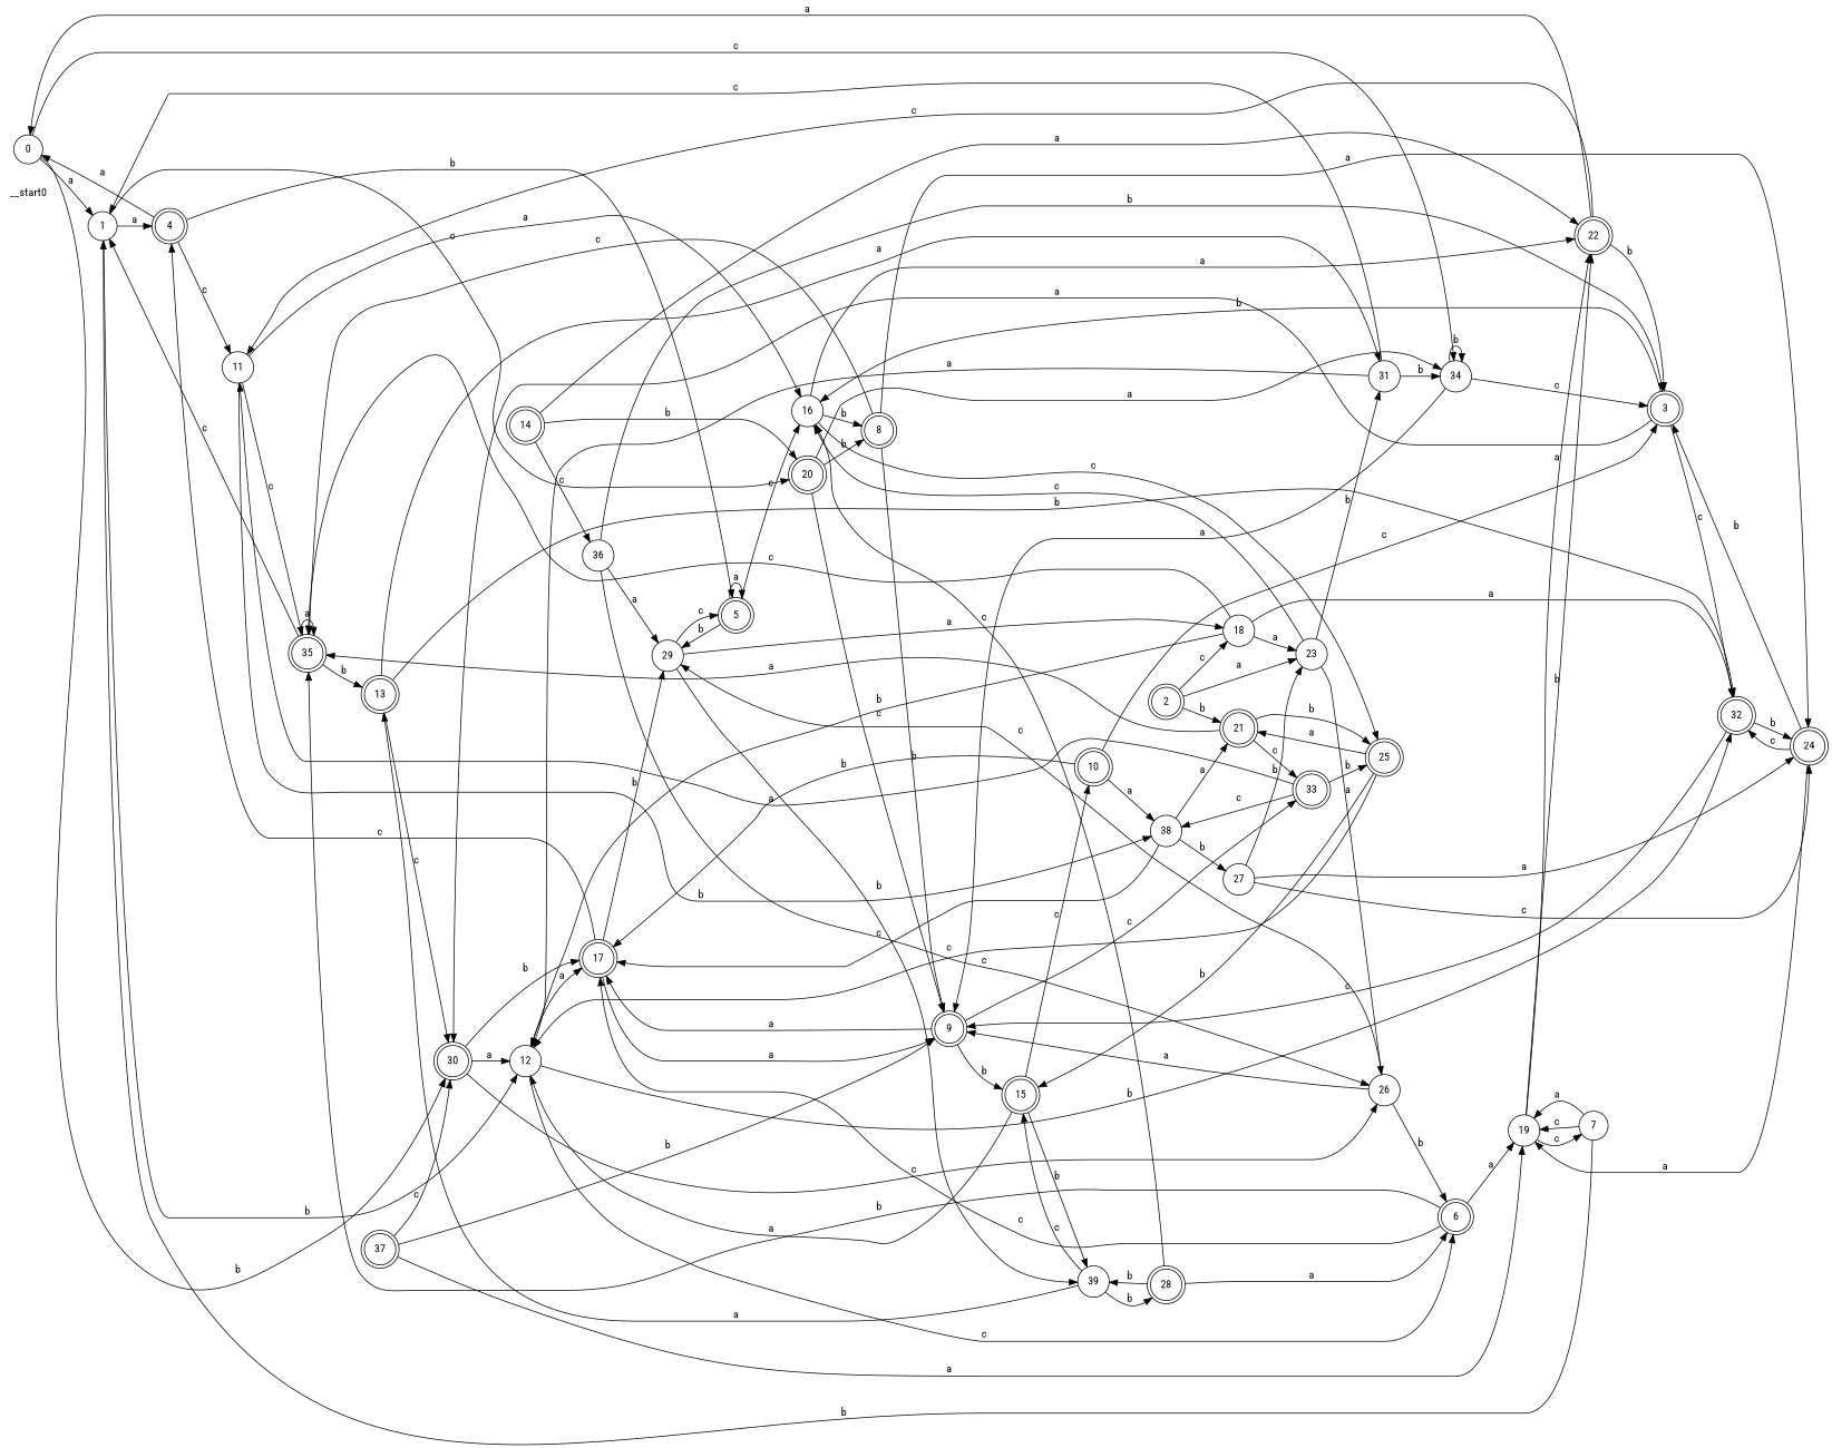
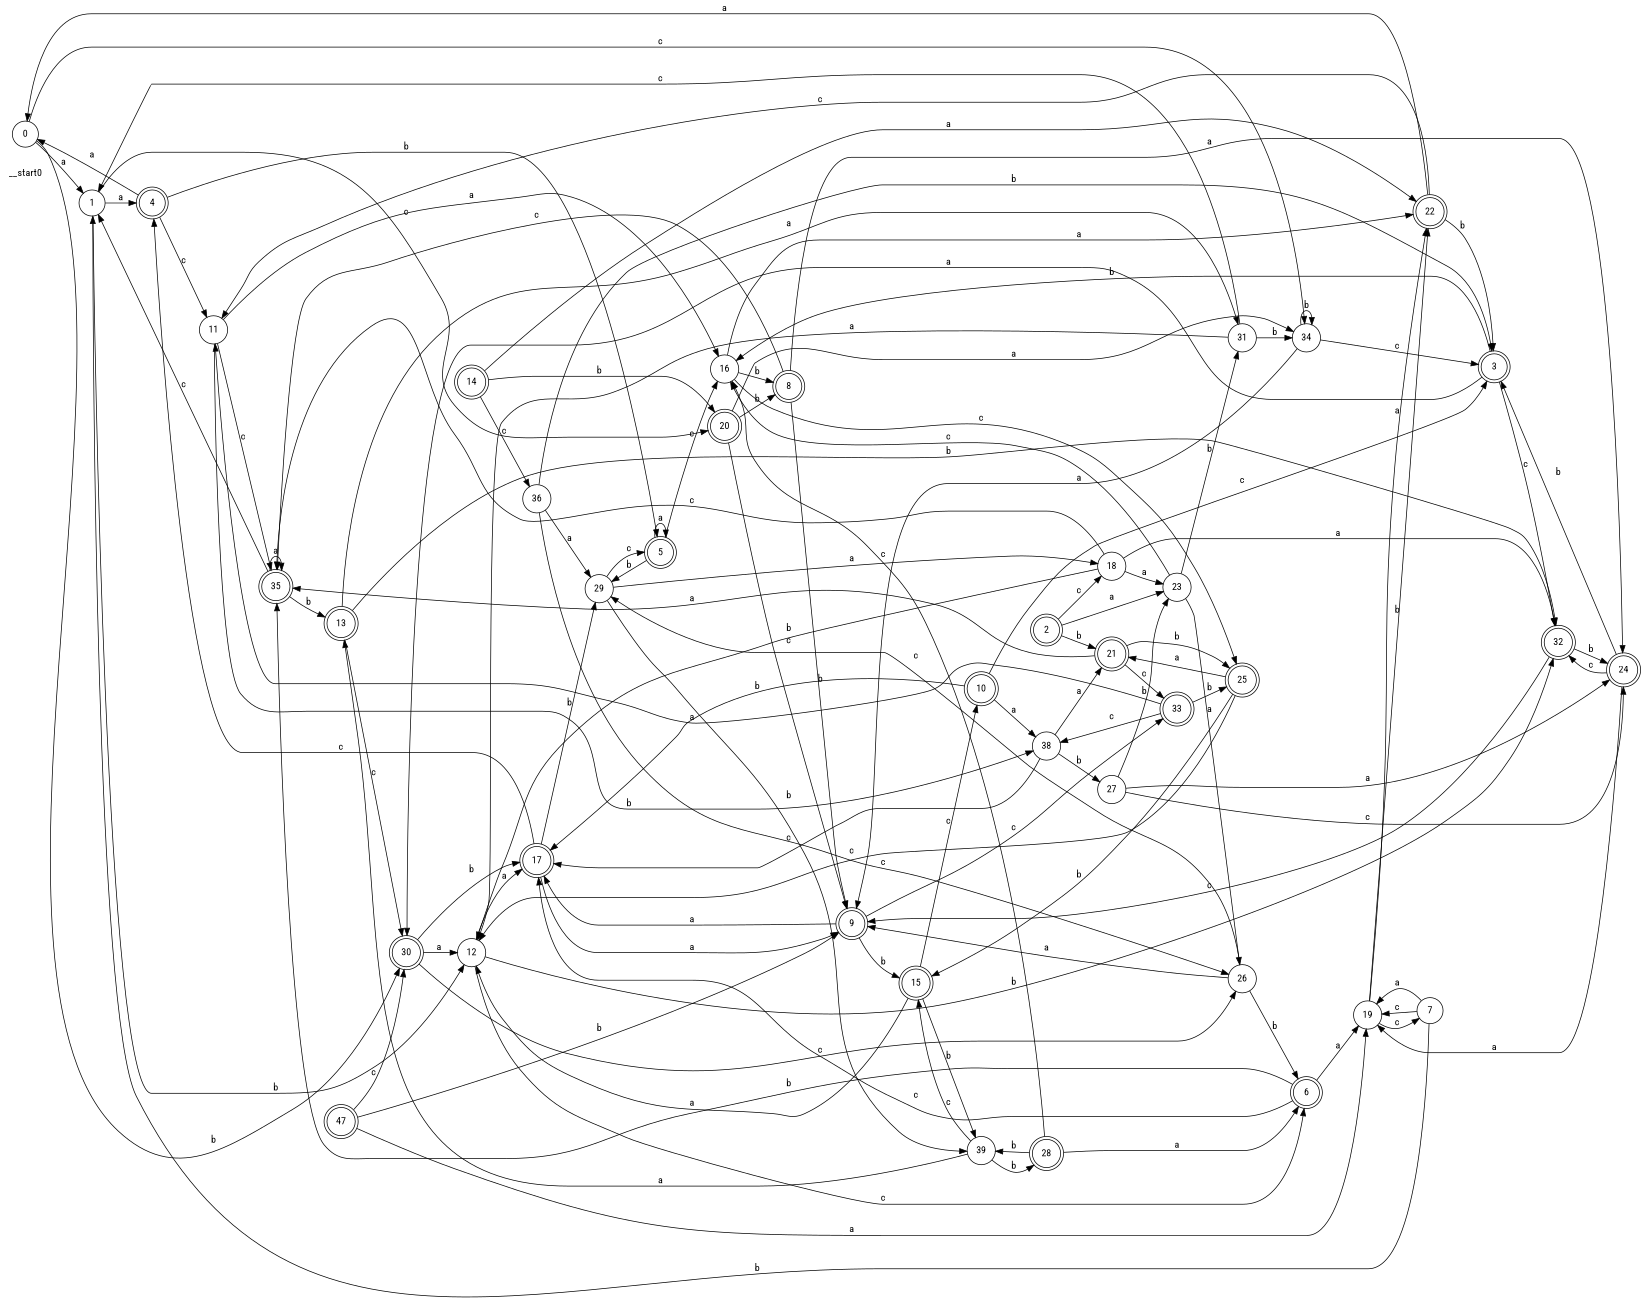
  digraph {
    fontname="Roboto Condensed"
    rankdir=LR
    node [fontname="Roboto Condensed" shape=doublecircle color=black fillcolor=white style="rounded,filled"]
    edge [fontname="Roboto Condensed"]
    __start0 [shape=none color="" fillcolor="" style=""]
    n2 [label=0 shape=circle style=filled]
    n3 [label=1 shape=circle style=filled]
    n4 [label=30]
    n5 [label=34 shape=circle style=filled]
    n6 [label=4]
    n7 [label=12 shape=circle style=filled]
    n8 [label=20]
    n9 [label=17]
    n10 [label=26 shape=circle style=filled]
    n11 [label=3]
    n12 [label=9]
    n13 [label=5]
    n14 [label=11 shape=circle style=filled]
    n15 [label=32]
    n16 [label=6]
    n17 [label=8]
    n18 [label=2]
    n19 [label=18 shape=circle style=filled]
    n20 [label=21]
    n21 [label=23 shape=circle style=filled]
    n22 [label=35]
    n23 [label=33]
    n24 [label=25]
    n25 [label=16 shape=circle style=filled]
    n26 [label=31 shape=circle style=filled]
    n27 [label=22]
    n28 [label=24]
    n29 [label=29 shape=circle style=filled]
    n30 [label=38 shape=circle style=filled]
    n31 [label=39 shape=circle style=filled]
    n32 [label=19 shape=circle style=filled]
    n33 [label=7 shape=circle style=filled]
    n34 [label=13]
    n35 [label=15]
    n36 [label=10]
    n37 [label=27 shape=circle style=filled]
    n38 [label=14]
    n39 [label=36 shape=circle style=filled]
    n40 [label=28]
-   n41 [label=37]
+   n41 [label=47]
    n2 -> n3 [label=a]
    n2 -> n4 [label=b]
    n2 -> n5 [label=c]
    n3 -> n6 [label=a]
    n3 -> n7 [label=b]
    n3 -> n8 [label=c]
    n4 -> n7 [label=a]
    n4 -> n9 [label=b]
    n4 -> n10 [label=c]
    n5 -> n5 [label=b]
    n5 -> n11 [label=c]
    n5 -> n12 [label=a]
    n6 -> n2 [label=a]
    n6 -> n13 [label=b]
    n6 -> n14 [label=c]
    n7 -> n9 [label=a]
    n7 -> n15 [label=b]
    n7 -> n16 [label=c]
    n8 -> n5 [label=a]
    n8 -> n12 [label=c]
    n8 -> n17 [label=b]
    n9 -> n6 [label=c]
    n9 -> n12 [label=a]
    n9 -> n29 [label=b]
    n10 -> n12 [label=a]
    n10 -> n16 [label=b]
    n10 -> n29 [label=c]
    n11 -> n4 [label=a]
    n11 -> n15 [label=c]
    n11 -> n25 [label=b]
    n12 -> n9 [label=a]
    n12 -> n23 [label=c]
    n12 -> n35 [label=b]
    n13 -> n13 [label=a]
    n13 -> n25 [label=c]
    n13 -> n29 [label=b]
    n14 -> n22 [label=c]
    n14 -> n25 [label=a]
    n14 -> n30 [label=b]
    n15 -> n12 [label=c]
    n15 -> n28 [label=b]
    n16 -> n9 [label=c]
    n16 -> n22 [label=b]
    n16 -> n32 [label=a]
    n17 -> n12 [label=b]
    n17 -> n22 [label=c]
    n17 -> n28 [label=a]
    n18 -> n19 [label=c]
    n18 -> n20 [label=b]
    n18 -> n21 [label=a]
    n19 -> n7 [label=b]
    n19 -> n15 [label=a]
    n19 -> n21 [label=a]
    n19 -> n22 [label=c]
    n20 -> n22 [label=a]
    n20 -> n23 [label=c]
    n20 -> n24 [label=b]
    n21 -> n10 [label=a]
    n21 -> n25 [label=c]
    n21 -> n26 [label=b]
    n22 -> n3 [label=c]
    n22 -> n22 [label=a]
    n22 -> n34 [label=b]
    n23 -> n14 [label=a]
    n23 -> n24 [label=b]
    n23 -> n30 [label=c]
    n24 -> n7 [label=c]
    n24 -> n20 [label=a]
    n24 -> n35 [label=b]
    n25 -> n17 [label=b]
    n25 -> n24 [label=c]
    n25 -> n27 [label=a]
    n26 -> n3 [label=c]
    n26 -> n5 [label=b]
    n26 -> n7 [label=a]
    n27 -> n2 [label=a]
    n27 -> n11 [label=b]
    n27 -> n14 [label=c]
    n28 -> n11 [label=b]
    n28 -> n15 [label=c]
    n28 -> n32 [label=a]
    n29 -> n13 [label=c]
    n29 -> n19 [label=a]
    n29 -> n31 [label=b]
    n30 -> n9 [label=c]
    n30 -> n20 [label=a]
    n30 -> n37 [label=b]
    n31 -> n34 [label=a]
    n31 -> n35 [label=c]
    n31 -> n40 [label=b]
    n32 -> n27 [label=a]
    n32 -> n27 [label=b]
    n32 -> n33 [label=c]
    n33 -> n3 [label=b]
    n33 -> n32 [label=a]
    n33 -> n32 [label=c]
    n34 -> n4 [label=c]
    n34 -> n15 [label=b]
    n34 -> n26 [label=a]
    n35 -> n7 [label=a]
    n35 -> n31 [label=b]
    n35 -> n36 [label=c]
    n36 -> n9 [label=b]
    n36 -> n11 [label=c]
    n36 -> n30 [label=a]
    n37 -> n21 [label=b]
    n37 -> n28 [label=a]
    n37 -> n28 [label=c]
    n38 -> n8 [label=b]
    n38 -> n27 [label=a]
    n38 -> n39 [label=c]
    n39 -> n10 [label=c]
    n39 -> n11 [label=b]
    n39 -> n29 [label=a]
    n40 -> n16 [label=a]
    n40 -> n25 [label=c]
    n40 -> n31 [label=b]
    n41 -> n4 [label=c]
    n41 -> n12 [label=b]
    n41 -> n32 [label=a]
  }
